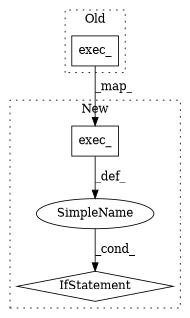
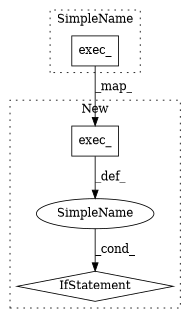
  digraph {
    node [a=32 l=7 shape=box]
    n1 [label=exec_ s=15801]
    n2 [a=42 label=SimpleName shape=ellipse l=""]
    n3 [a=25 l="4,2" label=IfStatement s="15784,15808" shape=diamond]
    n4 [label=exec_ s=15916]
    subgraph cluster_1 {
      label=New
      style=dotted
      n1
      n2
      n3
    }
    subgraph cluster_2 {
-     label=Old
+     label=SimpleName
      style=dotted
      n4
    }
    n1 -> n2 [label=_def_]
    n2 -> n3 [label=_cond_]
    n4 -> n1 [label=_map_]
  }
